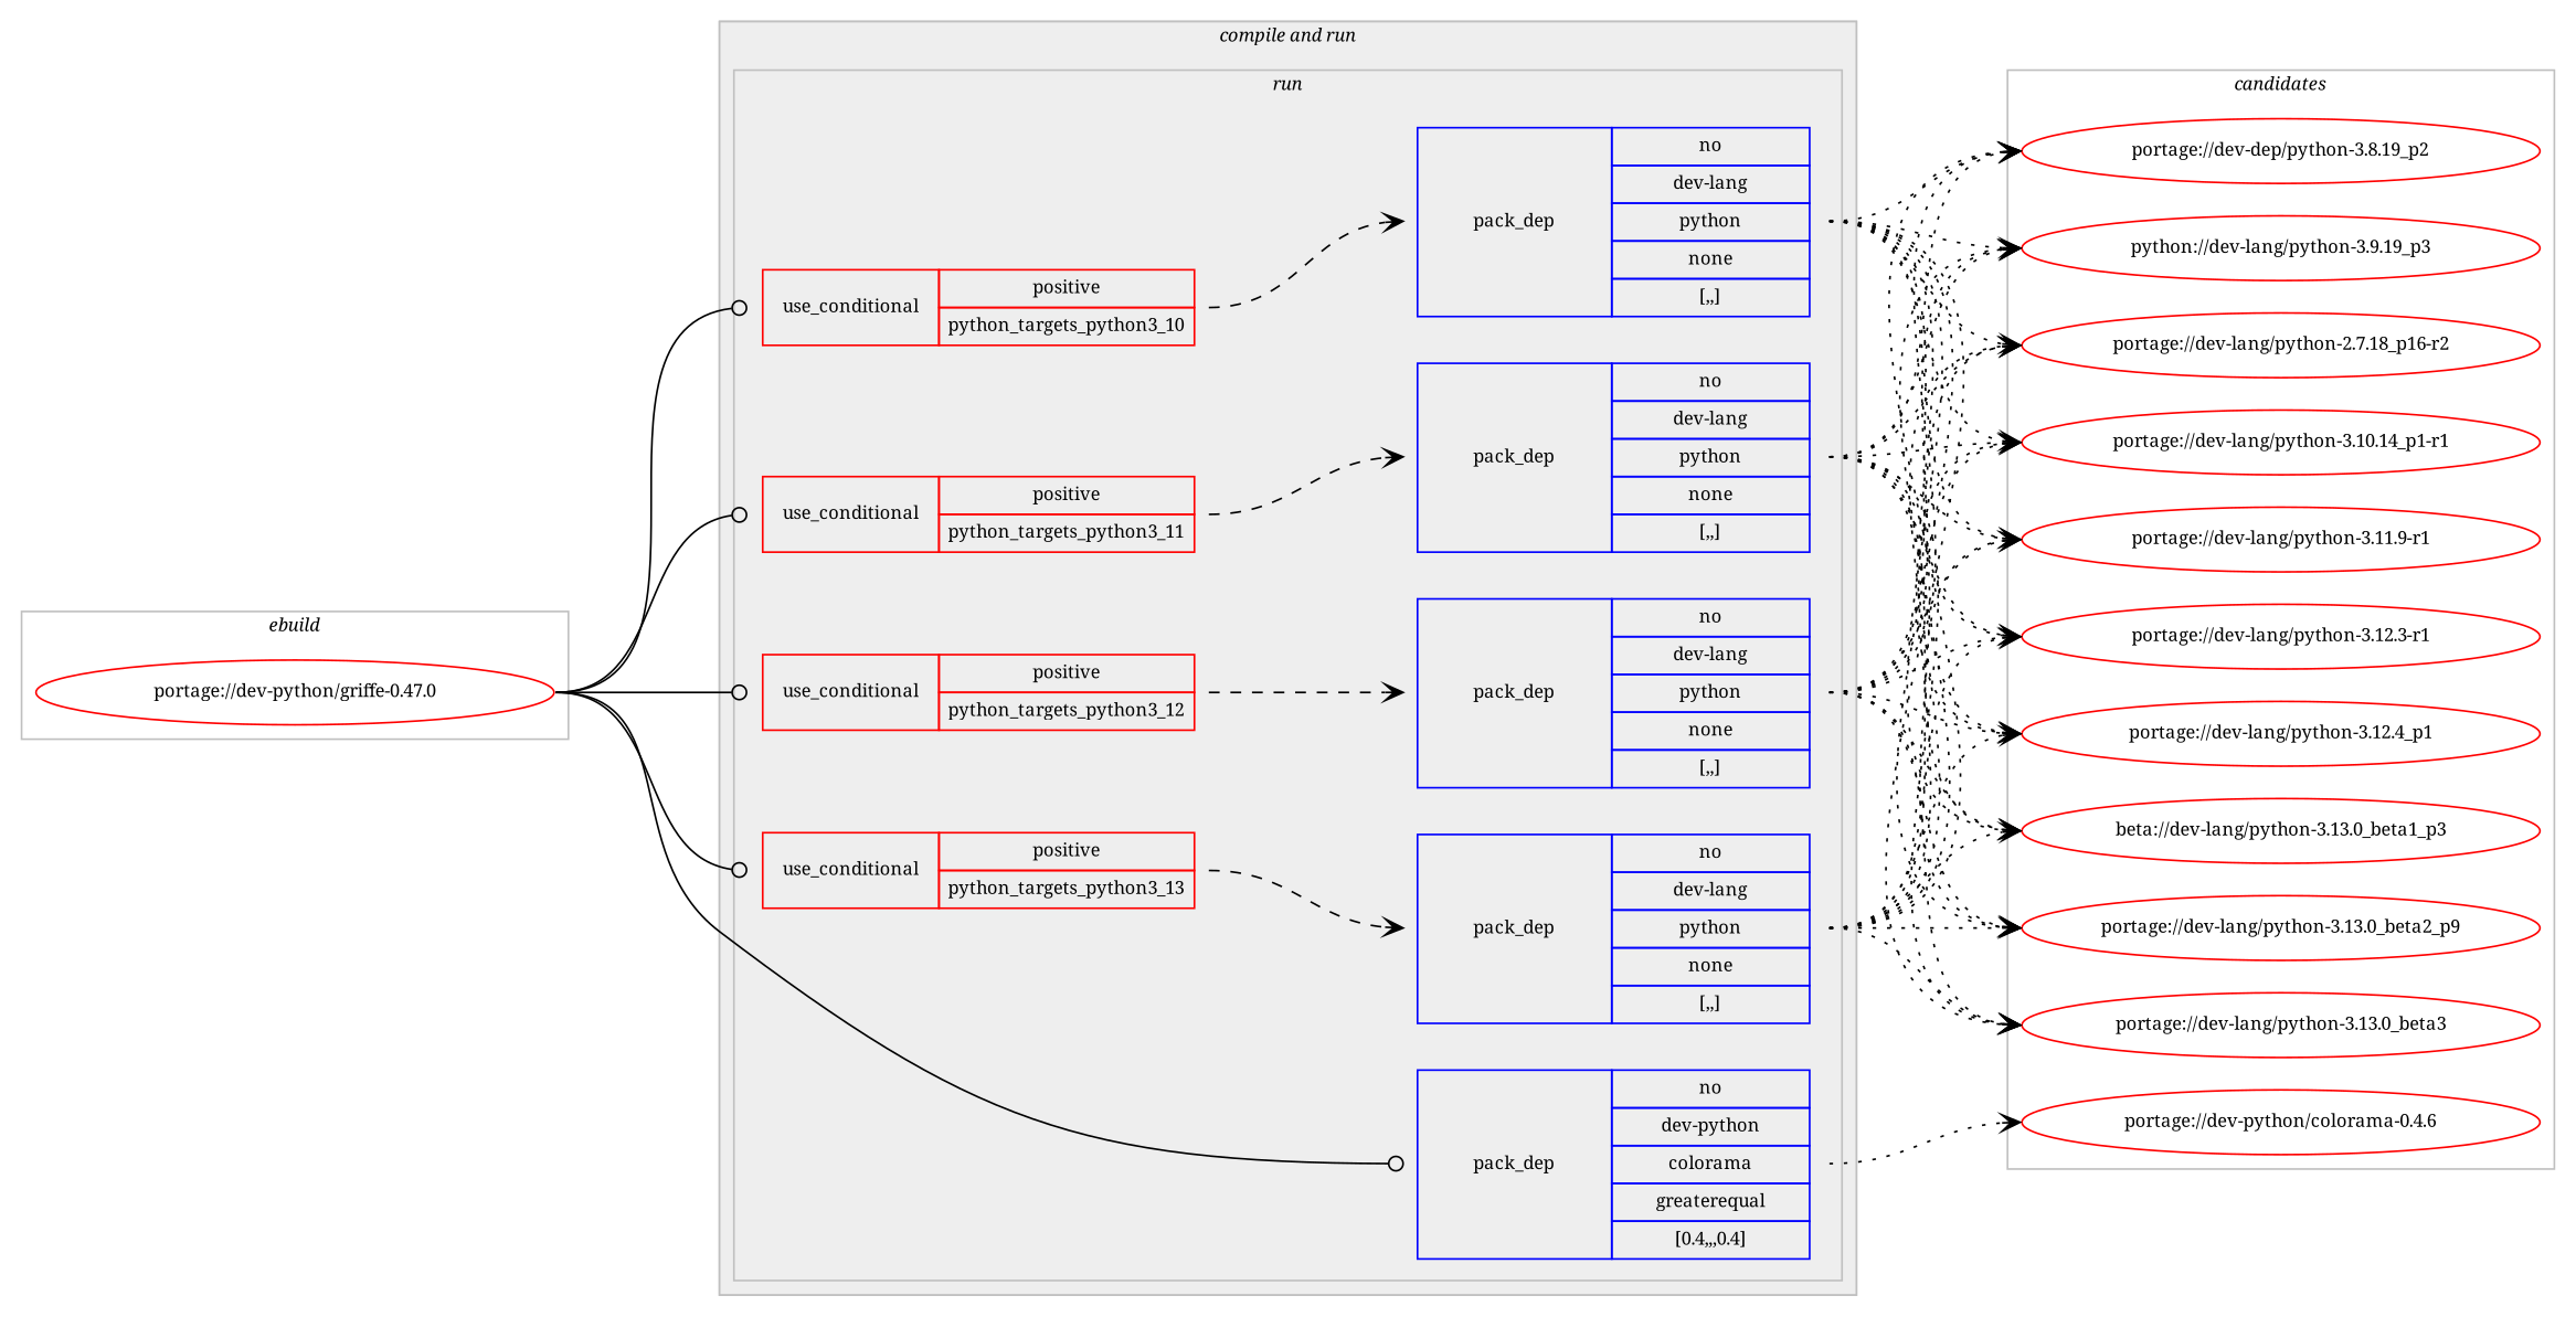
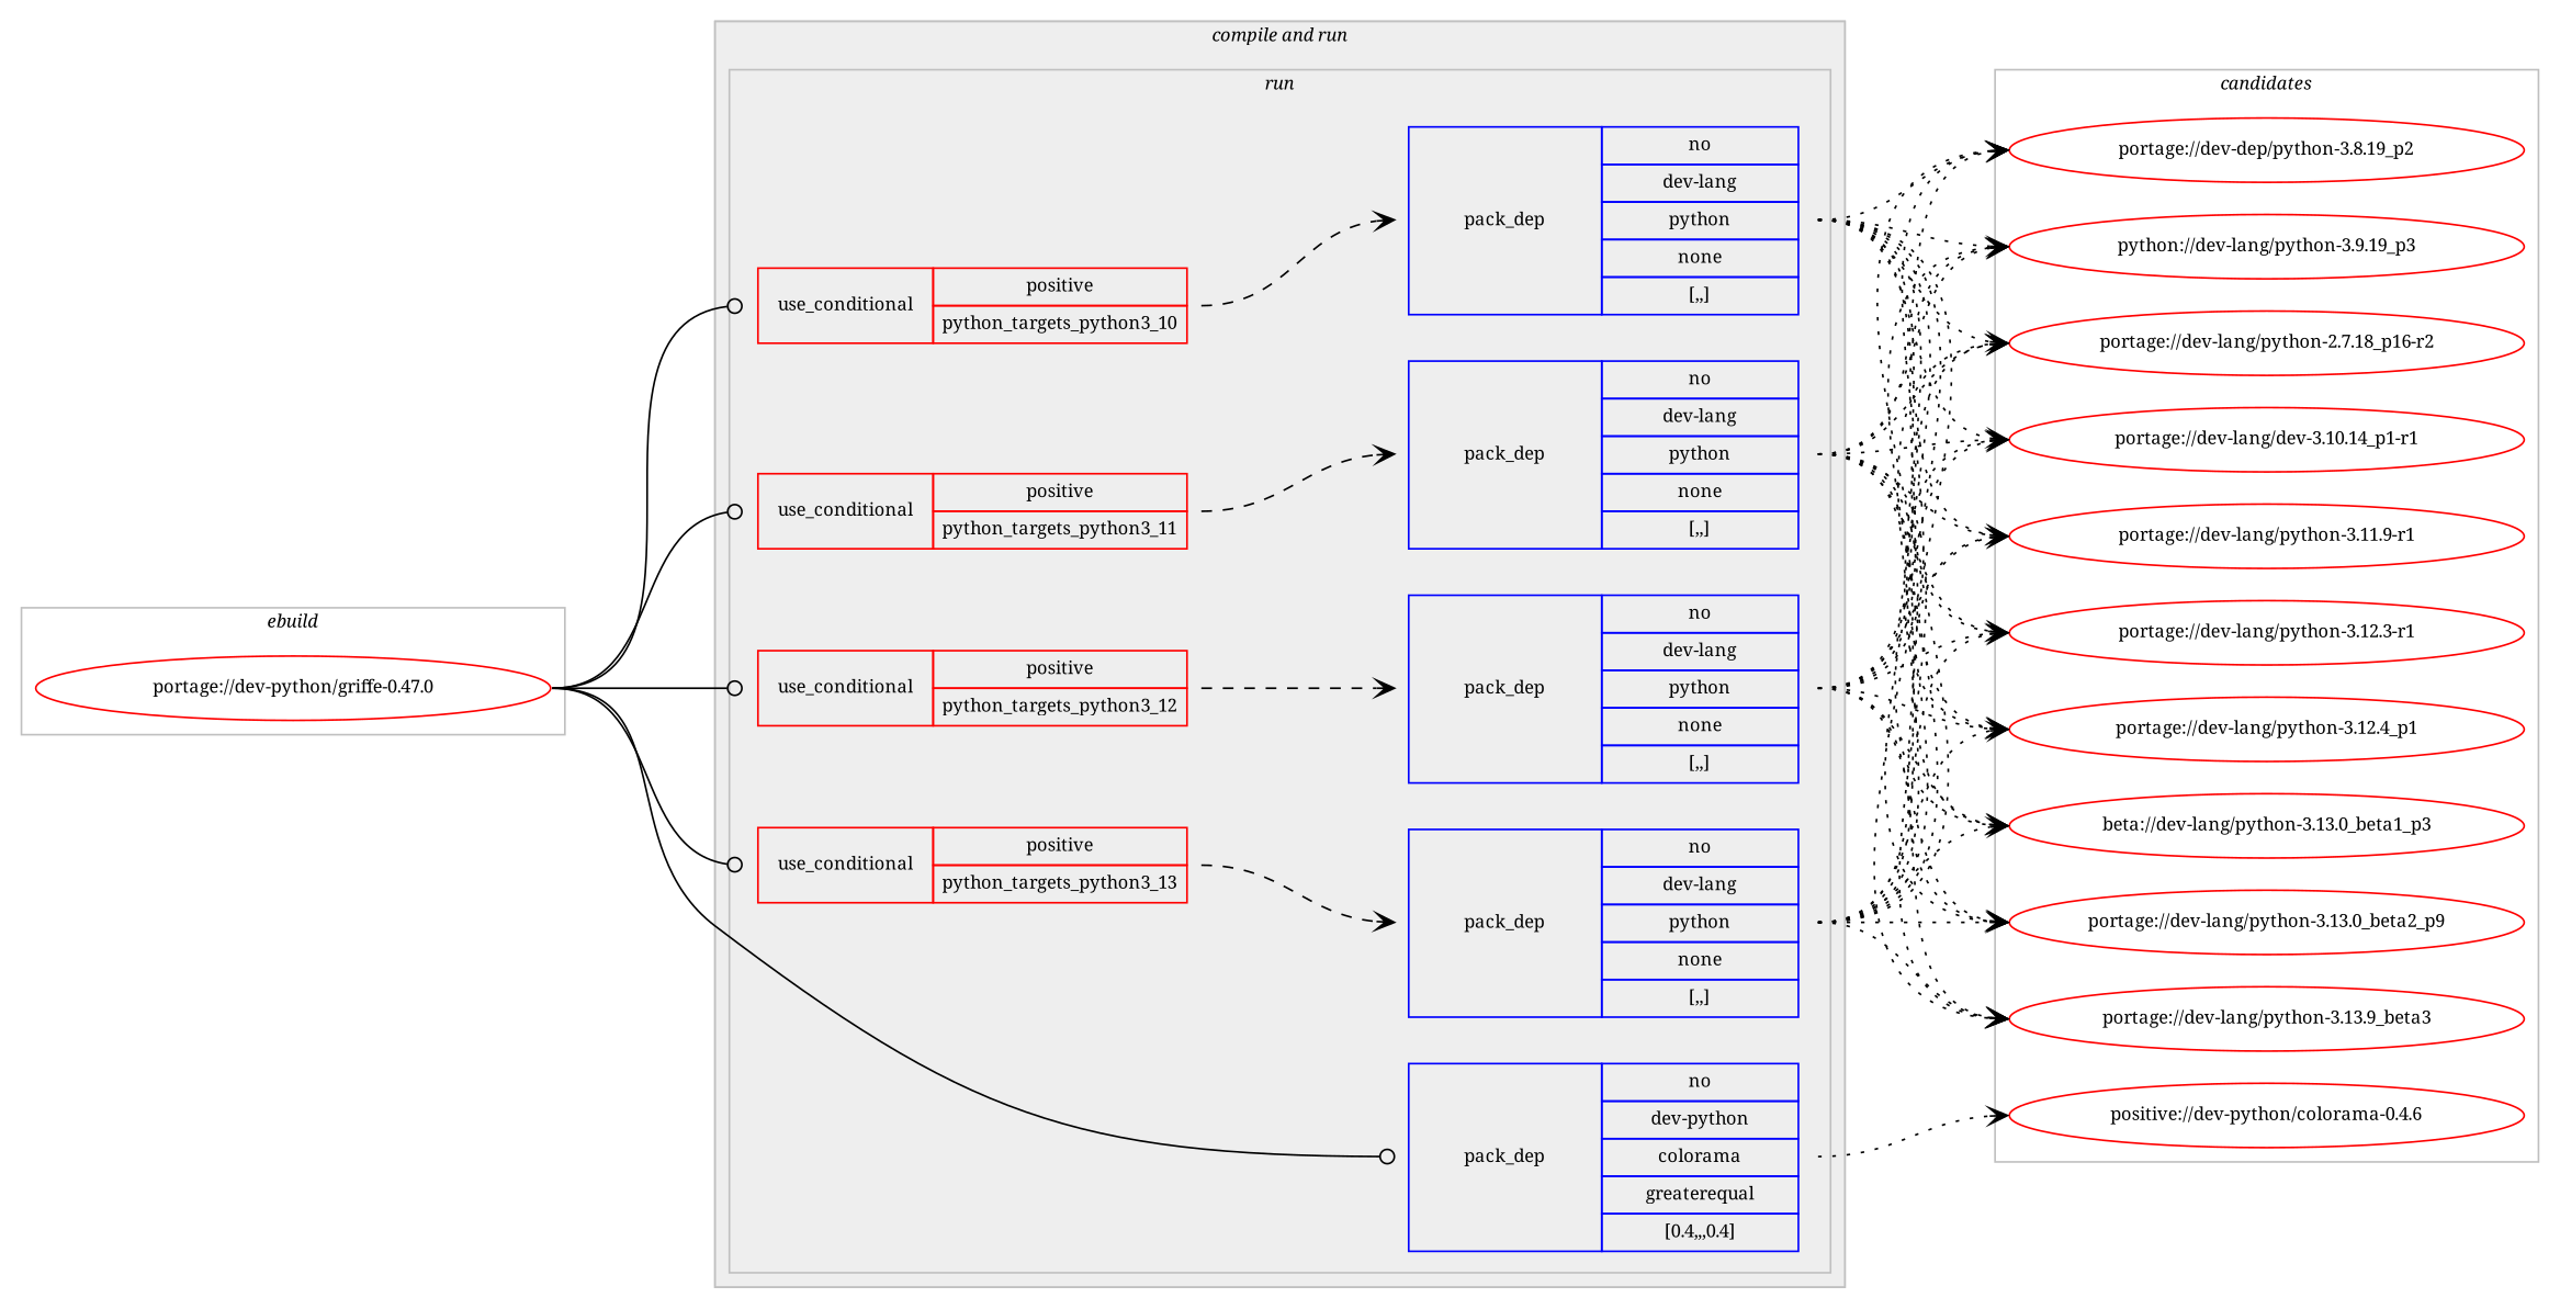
  digraph {
    compound=true
    concentrate=true
    fontname="Noto Serif"
    fontsize=10
    newrank=true
    rankdir=LR
    ranksep=1.5
    node [color=red fontname="Noto Serif" fontsize=10]
    edge [arrowhead=vee fontname="Noto Serif" headport=w style=dotted tailport=e weight=100]
    n1 [label="portage://dev-python/griffe-0.47.0" width=4]
    n2 [color=blue label=<<TABLE BORDER="0" CELLBORDER="1" CELLSPACING="0" CELLPADDING="4" WIDTH="220"><TR><TD ROWSPAN="6" CELLPADDING="30">pack_dep</TD></TR><TR><TD WIDTH="110">no</TD></TR><TR><TD>dev-lang</TD></TR><TR><TD>python</TD></TR><TR><TD>none</TD></TR><TR><TD>[,,]</TD></TR></TABLE>> shape=none]
    n3 [label=<<TABLE BORDER="0" CELLBORDER="1" CELLSPACING="0" CELLPADDING="4"><TR><TD ROWSPAN="3" CELLPADDING="10">use_conditional</TD></TR><TR><TD>positive</TD></TR><TR><TD>python_targets_python3_10</TD></TR></TABLE>> shape=none]
    n4 [color=blue label=<<TABLE BORDER="0" CELLBORDER="1" CELLSPACING="0" CELLPADDING="4" WIDTH="220"><TR><TD ROWSPAN="6" CELLPADDING="30">pack_dep</TD></TR><TR><TD WIDTH="110">no</TD></TR><TR><TD>dev-lang</TD></TR><TR><TD>python</TD></TR><TR><TD>none</TD></TR><TR><TD>[,,]</TD></TR></TABLE>> shape=none]
    n5 [label=<<TABLE BORDER="0" CELLBORDER="1" CELLSPACING="0" CELLPADDING="4"><TR><TD ROWSPAN="3" CELLPADDING="10">use_conditional</TD></TR><TR><TD>positive</TD></TR><TR><TD>python_targets_python3_11</TD></TR></TABLE>> shape=none]
    n6 [color=blue label=<<TABLE BORDER="0" CELLBORDER="1" CELLSPACING="0" CELLPADDING="4" WIDTH="220"><TR><TD ROWSPAN="6" CELLPADDING="30">pack_dep</TD></TR><TR><TD WIDTH="110">no</TD></TR><TR><TD>dev-lang</TD></TR><TR><TD>python</TD></TR><TR><TD>none</TD></TR><TR><TD>[,,]</TD></TR></TABLE>> shape=none]
    n7 [label=<<TABLE BORDER="0" CELLBORDER="1" CELLSPACING="0" CELLPADDING="4"><TR><TD ROWSPAN="3" CELLPADDING="10">use_conditional</TD></TR><TR><TD>positive</TD></TR><TR><TD>python_targets_python3_12</TD></TR></TABLE>> shape=none]
    n8 [color=blue label=<<TABLE BORDER="0" CELLBORDER="1" CELLSPACING="0" CELLPADDING="4" WIDTH="220"><TR><TD ROWSPAN="6" CELLPADDING="30">pack_dep</TD></TR><TR><TD WIDTH="110">no</TD></TR><TR><TD>dev-lang</TD></TR><TR><TD>python</TD></TR><TR><TD>none</TD></TR><TR><TD>[,,]</TD></TR></TABLE>> shape=none]
    n9 [label=<<TABLE BORDER="0" CELLBORDER="1" CELLSPACING="0" CELLPADDING="4"><TR><TD ROWSPAN="3" CELLPADDING="10">use_conditional</TD></TR><TR><TD>positive</TD></TR><TR><TD>python_targets_python3_13</TD></TR></TABLE>> shape=none]
    n10 [color=blue label=<<TABLE BORDER="0" CELLBORDER="1" CELLSPACING="0" CELLPADDING="4" WIDTH="220"><TR><TD ROWSPAN="6" CELLPADDING="30">pack_dep</TD></TR><TR><TD WIDTH="110">no</TD></TR><TR><TD>dev-python</TD></TR><TR><TD>colorama</TD></TR><TR><TD>greaterequal</TD></TR><TR><TD>[0.4,,,0.4]</TD></TR></TABLE>> shape=none]
    n11 [label="portage://dev-lang/python-2.7.18_p16-r2" width=4]
-   n12 [label="portage://dev-lang/python-3.10.14_p1-r1" width=4]
+   n12 [label="portage://dev-lang/dev-3.10.14_p1-r1" width=4]
    n13 [label="portage://dev-lang/python-3.11.9-r1" width=4]
    n14 [label="portage://dev-lang/python-3.12.3-r1" width=4]
    n15 [label="portage://dev-lang/python-3.12.4_p1" width=4]
    n16 [label="beta://dev-lang/python-3.13.0_beta1_p3" width=4]
    n17 [label="portage://dev-lang/python-3.13.0_beta2_p9" width=4]
-   n18 [label="portage://dev-lang/python-3.13.0_beta3" width=4]
+   n18 [label="portage://dev-lang/python-3.13.9_beta3" width=4]
    n19 [label="portage://dev-dep/python-3.8.19_p2" width=4]
    n20 [label="python://dev-lang/python-3.9.19_p3" width=4]
-   n21 [label="portage://dev-python/colorama-0.4.6" width=4]
+   n21 [label="positive://dev-python/colorama-0.4.6" width=4]
    subgraph cluster_1 {
      color=gray
      label=<<i>ebuild</i>>
      rank=same
      n1
    }
    subgraph cluster_2 {
      color=gray
      label=<<i>dependencies</i>>
      subgraph cluster_3 {
        color=gray
        fillcolor="#eeeeee"
        label=<<i>compile</i>>
        style=filled
      }
      subgraph cluster_4 {
        color=gray
        fillcolor="#eeeeee"
        label=<<i>compile and run</i>>
        style=filled
      }
      subgraph cluster_5 {
        color=gray
        fillcolor="#eeeeee"
        label=<<i>run</i>>
        style=filled
        subgraph sub_6 {
          color=gray
          fillcolor="#eeeeee"
          label=<<i>run</i>>
          style=filled
          n3
          subgraph sub_7 {
            color=gray
            fillcolor="#eeeeee"
            label=<<i>run</i>>
            style=filled
            n2
          }
        }
        subgraph sub_8 {
          color=gray
          fillcolor="#eeeeee"
          label=<<i>run</i>>
          style=filled
          n5
          subgraph sub_9 {
            color=gray
            fillcolor="#eeeeee"
            label=<<i>run</i>>
            style=filled
            n4
          }
        }
        subgraph sub_10 {
          color=gray
          fillcolor="#eeeeee"
          label=<<i>run</i>>
          style=filled
          n7
          subgraph sub_11 {
            color=gray
            fillcolor="#eeeeee"
            label=<<i>run</i>>
            style=filled
            n6
          }
        }
        subgraph sub_12 {
          color=gray
          fillcolor="#eeeeee"
          label=<<i>run</i>>
          style=filled
          n9
          subgraph sub_13 {
            color=gray
            fillcolor="#eeeeee"
            label=<<i>run</i>>
            style=filled
            n8
          }
        }
        subgraph sub_14 {
          color=gray
          fillcolor="#eeeeee"
          label=<<i>run</i>>
          style=filled
          n10
        }
      }
    }
    subgraph cluster_15 {
      color=gray
      label=<<i>candidates</i>>
      rank=same
      subgraph sub_16 {
        color=black
        label=<<i>candidates</i>>
        nodesep=1
        rank=same
        n11
        n12
        n13
        n14
        n15
        n16
        n17
        n18
        n19
        n20
      }
      subgraph sub_17 {
        color=black
        label=<<i>candidates</i>>
        nodesep=1
        rank=same
        n11
        n12
        n13
        n14
        n15
        n16
        n17
        n18
        n19
        n20
      }
      subgraph sub_18 {
        color=black
        label=<<i>candidates</i>>
        nodesep=1
        rank=same
        n11
        n12
        n13
        n14
        n15
        n16
        n17
        n18
        n19
        n20
      }
      subgraph sub_19 {
        color=black
        label=<<i>candidates</i>>
        nodesep=1
        rank=same
        n11
        n12
        n13
        n14
        n15
        n16
        n17
        n18
        n19
        n20
      }
      subgraph sub_20 {
        color=black
        label=<<i>candidates</i>>
        nodesep=1
        rank=same
        n21
      }
    }
    n1 -> n3 [arrowhead=odot style=solid weight=20]
    n1 -> n5 [arrowhead=odot style=solid weight=20]
    n1 -> n7 [arrowhead=odot style=solid weight=20]
    n1 -> n9 [arrowhead=odot style=solid weight=20]
    n1 -> n10 [arrowhead=odot style=solid weight=20]
    n2 -> n11
    n2 -> n12
    n2 -> n13
    n2 -> n14
    n2 -> n15
    n2 -> n16
    n2 -> n17
    n2 -> n18
    n2 -> n19
    n2 -> n20
    n3 -> n2 [style=dashed weight=20]
    n4 -> n11
    n4 -> n12
    n4 -> n13
    n4 -> n14
    n4 -> n15
    n4 -> n16
    n4 -> n17
    n4 -> n18
    n4 -> n19
    n4 -> n20
    n5 -> n4 [style=dashed weight=20]
    n6 -> n11
    n6 -> n12
    n6 -> n13
    n6 -> n14
    n6 -> n15
    n6 -> n16
    n6 -> n17
    n6 -> n18
    n6 -> n19
    n6 -> n20
    n7 -> n6 [style=dashed weight=20]
    n8 -> n11
    n8 -> n12
    n8 -> n13
    n8 -> n14
    n8 -> n15
    n8 -> n16
    n8 -> n17
    n8 -> n18
    n8 -> n19
    n8 -> n20
    n9 -> n8 [style=dashed weight=20]
    n10 -> n21
  }
